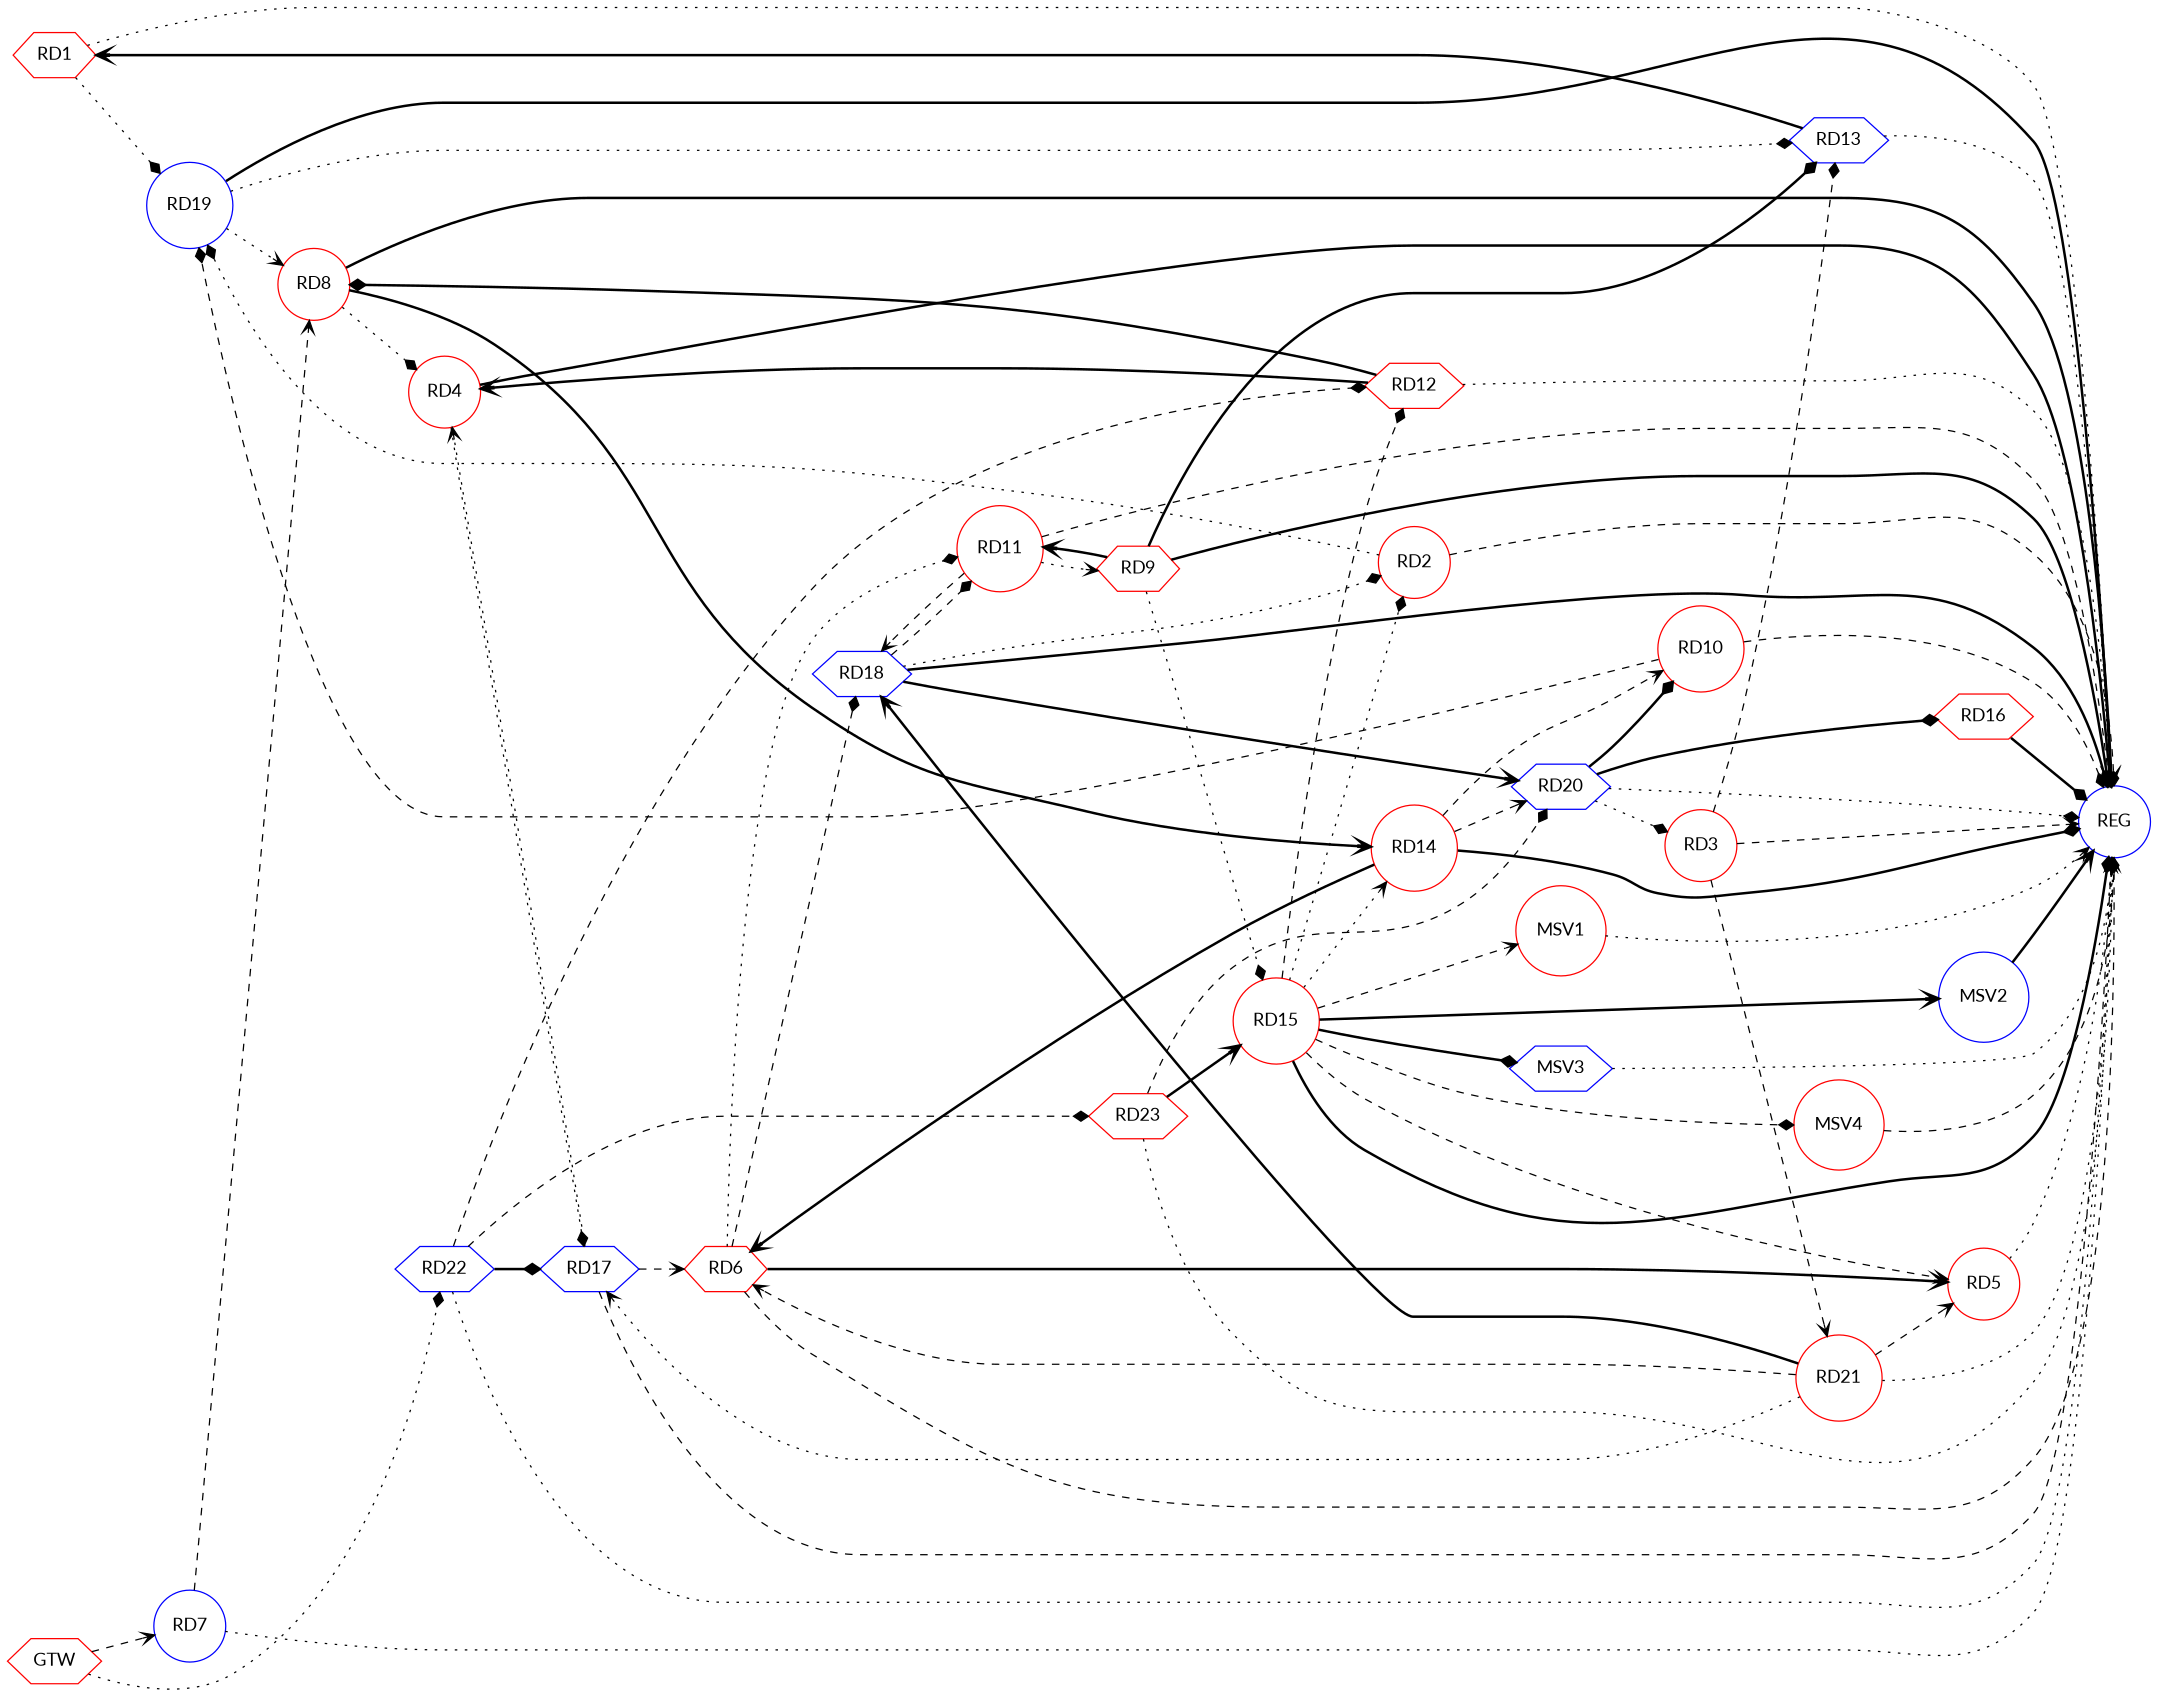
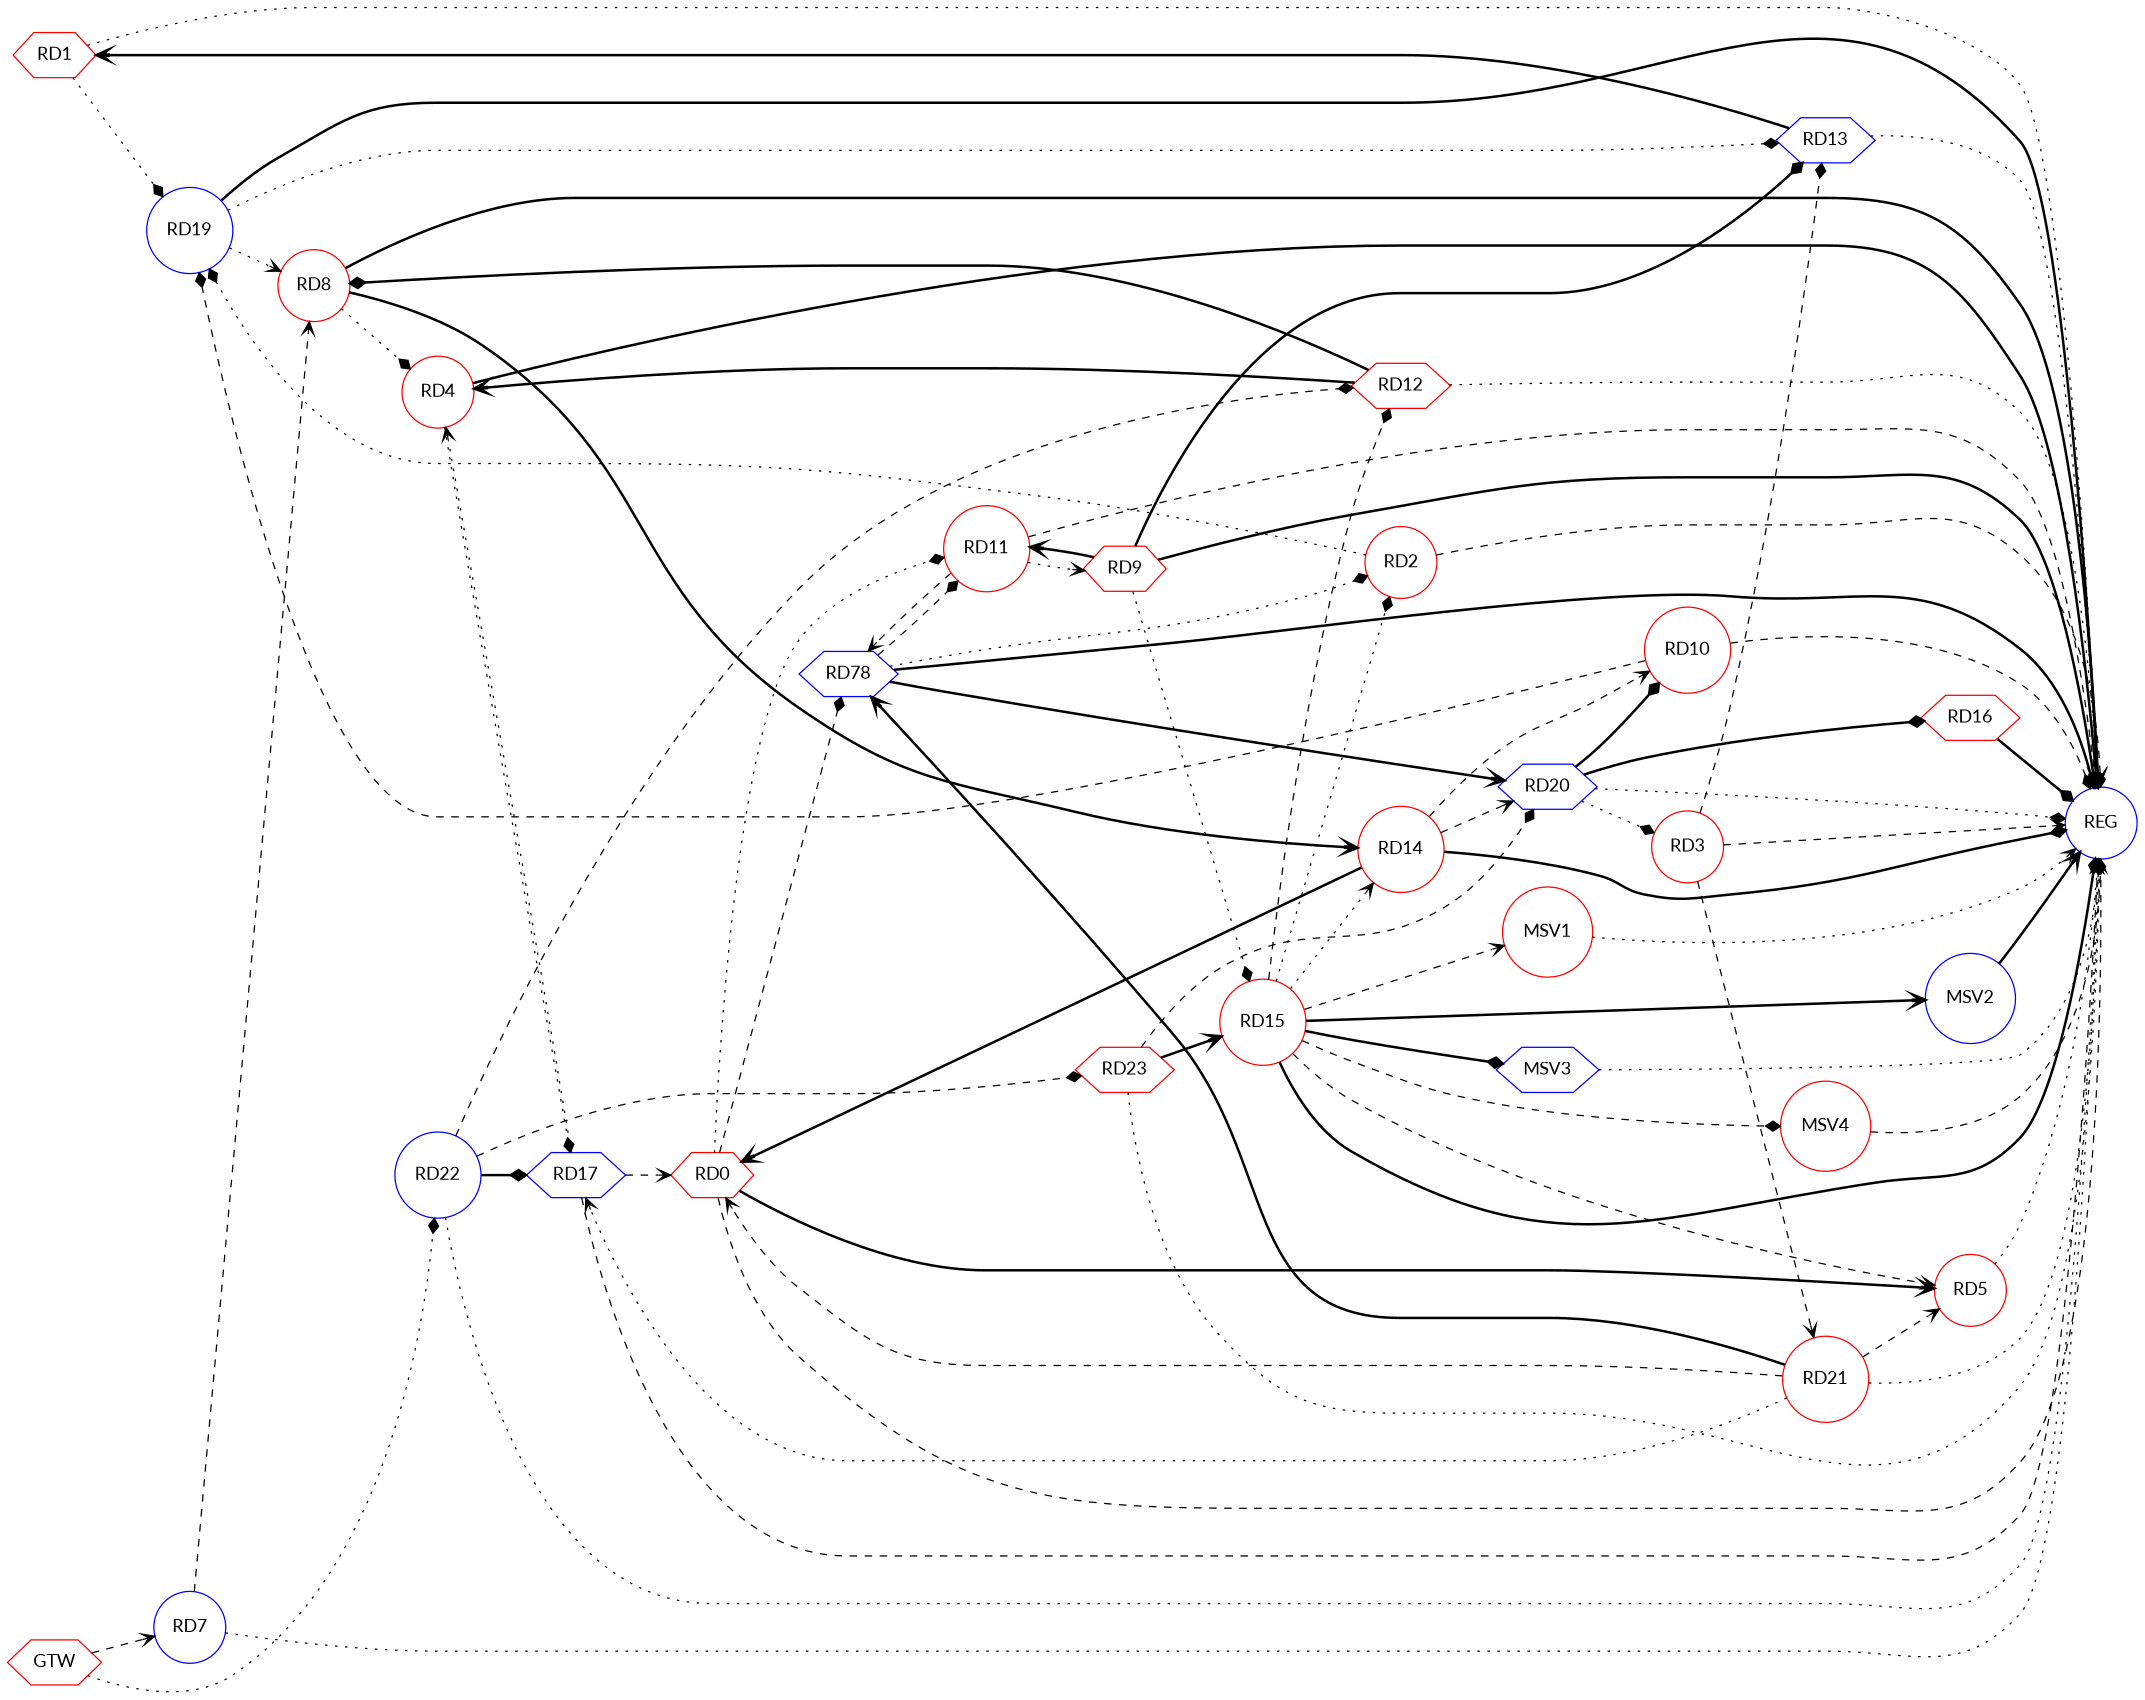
  strict digraph {
    fontname=Lato
    rankdir=LR
    node [color=red fontname=Lato shape=circle]
    edge [arrowhead=diamond fontname=Lato style=dotted]
    n1 [label=RD1 shape=hexagon]
    n2 [color=blue label=RD19]
    n3 [color=blue label=REG]
    n4 [color=blue label=RD13 shape=hexagon]
    n5 [label=RD8]
    n6 [label=RD2]
    n7 [label=RD3]
    n8 [label=RD21]
    n9 [color=blue label=RD17 shape=hexagon]
    n10 [label=RD5]
-   n11 [label=RD6 shape=hexagon]
-   n12 [color=blue label=RD18 shape=hexagon]
+   n11 [label=RD0 shape=hexagon]
+   n12 [color=blue label=RD78 shape=hexagon]
    n13 [label=RD4]
    n14 [label=RD11]
    n15 [label=RD9 shape=hexagon]
    n16 [color=blue label=RD20 shape=hexagon]
    n17 [color=blue label=RD7]
    n18 [label=RD14]
    n19 [label=RD10]
    n20 [label=RD15]
    n21 [label=RD12 shape=hexagon]
    n22 [label=MSV1]
    n23 [color=blue label=MSV2]
    n24 [color=blue label=MSV3 shape=hexagon]
    n25 [label=MSV4]
    n26 [label=RD16 shape=hexagon]
-   n27 [color=blue label=RD22 shape=hexagon]
+   n27 [color=blue label=RD22]
    n28 [label=RD23 shape=hexagon]
    n29 [label=GTW shape=hexagon]
    n1 -> n2
    n1 -> n3
    n2 -> n3 [arrowhead=vee style=bold]
    n2 -> n4
    n2 -> n5 [arrowhead=vee]
    n4 -> n1 [arrowhead=vee style=bold]
    n4 -> n3 [arrowhead=vee]
    n5 -> n3 [arrowhead=vee style=bold]
    n5 -> n13
    n5 -> n18 [arrowhead=vee style=bold]
    n6 -> n2
    n6 -> n3 [style=dashed]
    n7 -> n3 [arrowhead=vee style=dashed]
    n7 -> n4 [style=dashed]
    n7 -> n8 [arrowhead=vee style=dashed]
    n8 -> n3
    n8 -> n9 [arrowhead=vee]
    n8 -> n10 [arrowhead=vee style=dashed]
    n8 -> n11 [arrowhead=vee style=dashed]
    n8 -> n12 [arrowhead=vee style=bold]
    n9 -> n3 [arrowhead=vee style=dashed]
    n9 -> n11 [arrowhead=vee style=dashed]
    n9 -> n13 [arrowhead=vee]
    n10 -> n3 [arrowhead=vee]
    n11 -> n3 [style=dashed]
    n11 -> n10 [arrowhead=vee style=bold]
    n11 -> n12 [style=dashed]
    n11 -> n14
    n12 -> n3 [style=bold]
    n12 -> n6
    n12 -> n14 [style=dashed]
    n12 -> n16 [arrowhead=vee style=bold]
    n13 -> n3 [style=bold]
    n13 -> n9
    n14 -> n3 [style=dashed]
    n14 -> n12 [arrowhead=vee style=dashed]
    n14 -> n15 [arrowhead=vee]
    n15 -> n3 [style=bold]
    n15 -> n4 [style=bold]
    n15 -> n14 [arrowhead=vee style=bold]
    n15 -> n20
    n16 -> n3
    n16 -> n7
    n16 -> n19 [style=bold]
    n16 -> n26 [style=bold]
    n17 -> n3
    n17 -> n5 [arrowhead=vee style=dashed]
    n18 -> n3 [style=bold]
    n18 -> n11 [arrowhead=vee style=bold]
    n18 -> n16 [arrowhead=vee style=dashed]
    n18 -> n19 [arrowhead=vee style=dashed]
    n19 -> n2 [style=dashed]
    n19 -> n3 [style=dashed]
    n20 -> n3 [style=bold]
    n20 -> n6
    n20 -> n10 [arrowhead=vee style=dashed]
    n20 -> n18 [arrowhead=vee]
    n20 -> n21 [style=dashed]
    n20 -> n22 [arrowhead=vee style=dashed]
    n20 -> n23 [arrowhead=vee style=bold]
    n20 -> n24 [style=bold]
    n20 -> n25 [style=dashed]
    n21 -> n3 [arrowhead=vee]
    n21 -> n5 [style=bold]
    n21 -> n13 [arrowhead=vee style=bold]
    n22 -> n3 [arrowhead=vee]
    n23 -> n3 [arrowhead=vee style=bold]
    n24 -> n3
    n25 -> n3 [arrowhead=vee style=dashed]
    n26 -> n3 [style=bold]
    n27 -> n3
    n27 -> n9 [style=bold]
    n27 -> n21 [style=dashed]
    n27 -> n28 [style=dashed]
    n28 -> n3
    n28 -> n16 [style=dashed]
    n28 -> n20 [arrowhead=vee style=bold]
    n29 -> n17 [arrowhead=vee style=dashed]
    n29 -> n27
  }
